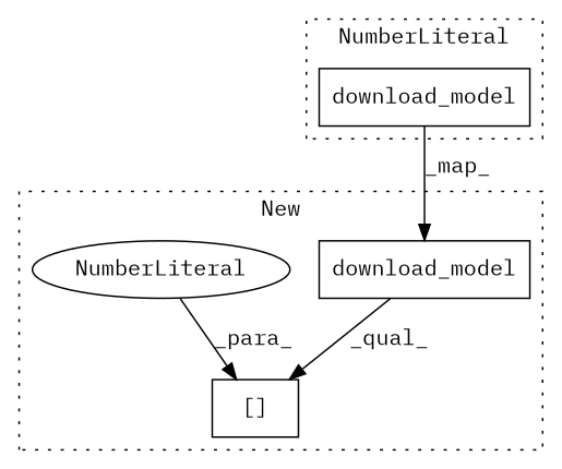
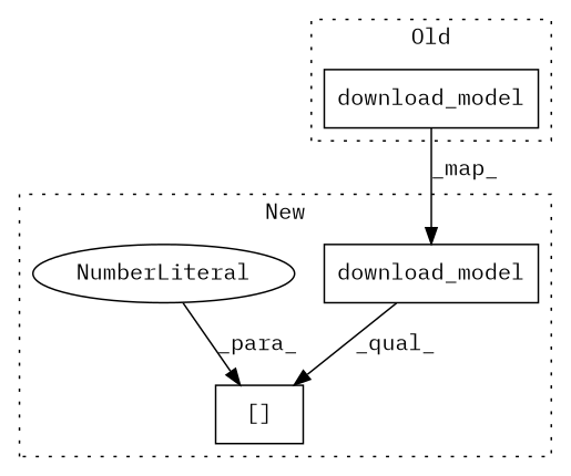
  digraph {
    fontname="IBM Plex Mono"
    node [a=32 l="15,1" s="6769,6820" shape=box fontname="IBM Plex Mono"]
    edge [fontname="IBM Plex Mono"]
    n1 [label=download_model]
    n2 [a=2 l="58,1" label="[]" s="6764,6823"]
    n3 [a=34 l=1 label=NumberLiteral s=6822 shape=ellipse]
    n4 [label=download_model]
    subgraph cluster_1 {
      label=New
      style=dotted
      n1
      n2
      n3
    }
    subgraph cluster_2 {
-     label=NumberLiteral
+     label=Old
      style=dotted
      n4
    }
    n1 -> n2 [label=_qual_]
    n3 -> n2 [label=_para_]
    n4 -> n1 [label=_map_]
  }
